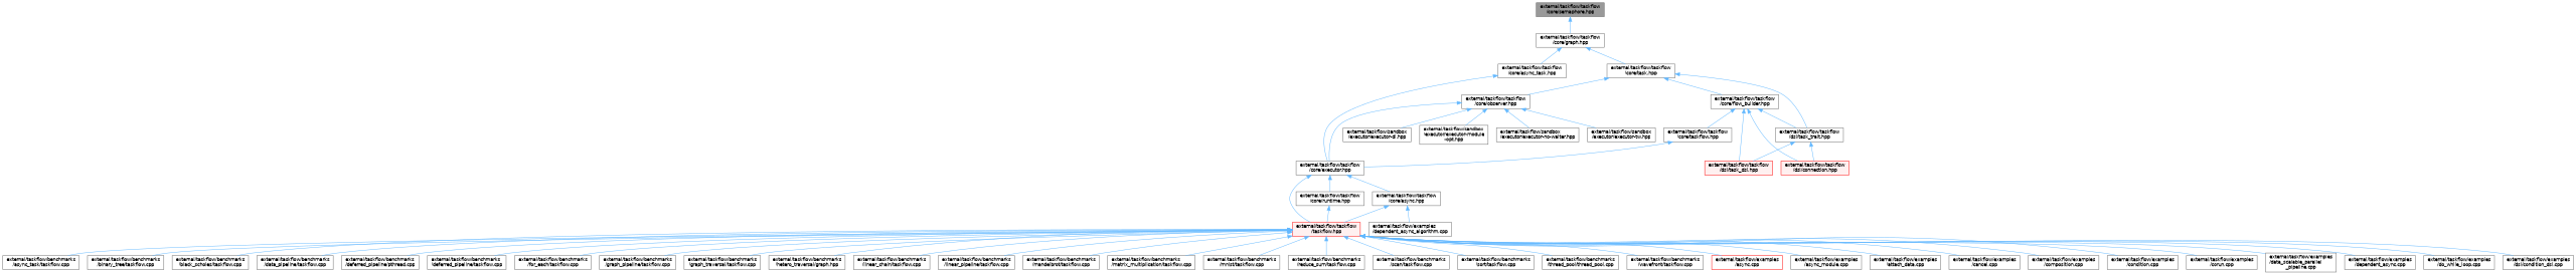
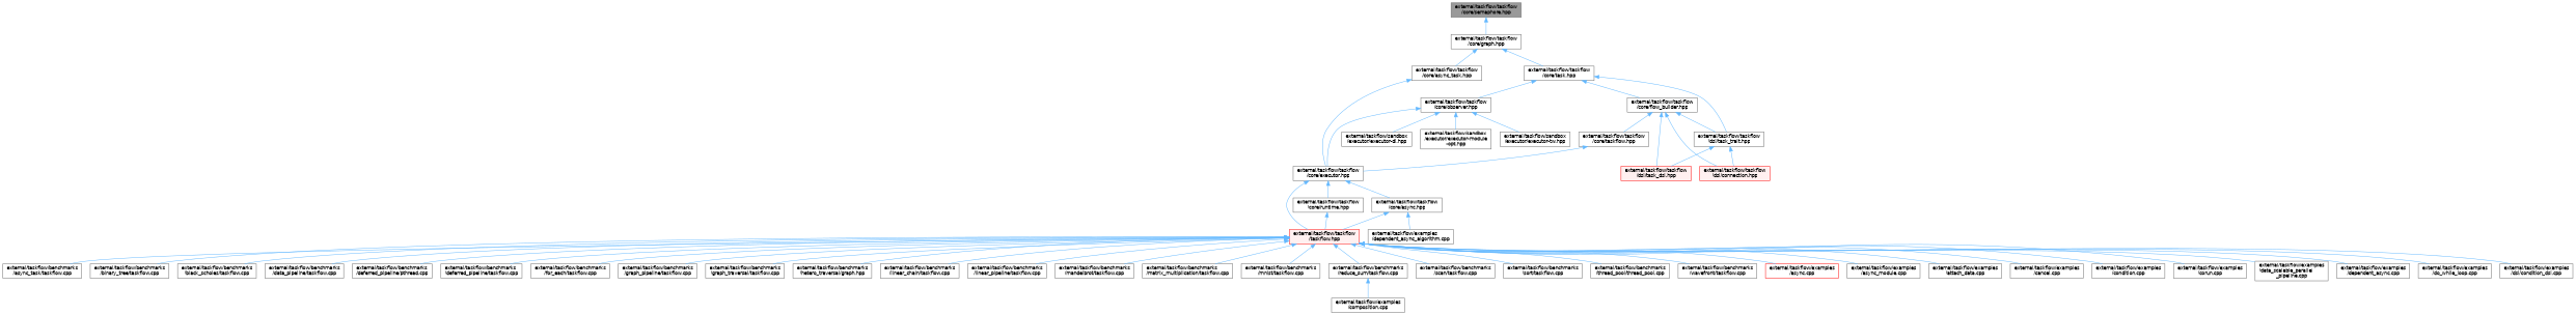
  digraph {
    node [color=grey40 fillcolor=white fontname=Helvetica fontsize=10 shape=box style=filled]
    edge [color=steelblue1 dir=back fontname=Helvetica fontsize=10 labelfontname=Helvetica labelfontsize=10 style=solid]
    n1 [color=gray40 fillcolor=grey60 fontcolor=black height=0.2 label="external/taskflow/taskflow\l/core/semaphore.hpp" width=0.4]
    n2 [height=0.2 label="external/taskflow/taskflow\l/core/graph.hpp" width=0.4]
    n3 [height=0.2 label="external/taskflow/taskflow\l/core/async_task.hpp" width=0.4]
    n4 [height=0.2 label="external/taskflow/taskflow\l/core/task.hpp" width=0.4]
    n5 [height=0.2 label="external/taskflow/taskflow\l/core/executor.hpp" width=0.4]
    n6 [height=0.2 label="external/taskflow/taskflow\l/core/flow_builder.hpp" width=0.4]
    n7 [height=0.2 label="external/taskflow/taskflow\l/dsl/task_trait.hpp" width=0.4]
    n8 [height=0.2 label="external/taskflow/taskflow\l/core/observer.hpp" width=0.4]
    n9 [height=0.2 label="external/taskflow/taskflow\l/core/async.hpp" width=0.4]
    n10 [color=red fillcolor="#FFF0F0" height=0.2 label="external/taskflow/taskflow\l/taskflow.hpp" width=0.4]
    n11 [height=0.2 label="external/taskflow/taskflow\l/core/runtime.hpp" width=0.4]
    n12 [height=0.2 label="external/taskflow/examples\l/dependent_async_algorithm.cpp" width=0.4]
    n13 [height=0.2 label="external/taskflow/benchmarks\l/async_task/taskflow.cpp" width=0.4]
    n14 [height=0.2 label="external/taskflow/benchmarks\l/binary_tree/taskflow.cpp" width=0.4]
    n15 [height=0.2 label="external/taskflow/benchmarks\l/black_scholes/taskflow.cpp" width=0.4]
    n16 [height=0.2 label="external/taskflow/benchmarks\l/data_pipeline/taskflow.cpp" width=0.4]
    n17 [height=0.2 label="external/taskflow/benchmarks\l/deferred_pipeline/pthread.cpp" width=0.4]
    n18 [height=0.2 label="external/taskflow/benchmarks\l/deferred_pipeline/taskflow.cpp" width=0.4]
    n19 [height=0.2 label="external/taskflow/benchmarks\l/for_each/taskflow.cpp" width=0.4]
    n20 [height=0.2 label="external/taskflow/benchmarks\l/graph_pipeline/taskflow.cpp" width=0.4]
    n21 [height=0.2 label="external/taskflow/benchmarks\l/graph_traversal/taskflow.cpp" width=0.4]
    n22 [height=0.2 label="external/taskflow/benchmarks\l/hetero_traversal/graph.hpp" width=0.4]
    n23 [height=0.2 label="external/taskflow/benchmarks\l/linear_chain/taskflow.cpp" width=0.4]
    n24 [height=0.2 label="external/taskflow/benchmarks\l/linear_pipeline/taskflow.cpp" width=0.4]
    n25 [height=0.2 label="external/taskflow/benchmarks\l/mandelbrot/taskflow.cpp" width=0.4]
    n26 [height=0.2 label="external/taskflow/benchmarks\l/matrix_multiplication/taskflow.cpp" width=0.4]
    n27 [height=0.2 label="external/taskflow/benchmarks\l/mnist/taskflow.cpp" width=0.4]
    n28 [height=0.2 label="external/taskflow/benchmarks\l/reduce_sum/taskflow.cpp" width=0.4]
    n29 [height=0.2 label="external/taskflow/benchmarks\l/scan/taskflow.cpp" width=0.4]
    n30 [height=0.2 label="external/taskflow/benchmarks\l/sort/taskflow.cpp" width=0.4]
    n31 [height=0.2 label="external/taskflow/benchmarks\l/thread_pool/thread_pool.cpp" width=0.4]
    n32 [height=0.2 label="external/taskflow/benchmarks\l/wavefront/taskflow.cpp" width=0.4]
    n33 [color=red height=0.2 label="external/taskflow/examples\l/async.cpp" width=0.4]
    n34 [height=0.2 label="external/taskflow/examples\l/async_module.cpp" width=0.4]
    n35 [height=0.2 label="external/taskflow/examples\l/attach_data.cpp" width=0.4]
    n36 [height=0.2 label="external/taskflow/examples\l/cancel.cpp" width=0.4]
    n37 [height=0.2 label="external/taskflow/examples\l/composition.cpp" width=0.4]
    n38 [height=0.2 label="external/taskflow/examples\l/condition.cpp" width=0.4]
    n39 [height=0.2 label="external/taskflow/examples\l/corun.cpp" width=0.4]
    n40 [height=0.2 label="external/taskflow/examples\l/data_scalable_parallel\l_pipeline.cpp" width=0.4]
    n41 [height=0.2 label="external/taskflow/examples\l/dependent_async.cpp" width=0.4]
    n42 [height=0.2 label="external/taskflow/examples\l/do_while_loop.cpp" width=0.4]
    n43 [height=0.2 label="external/taskflow/examples\l/dsl/condition_dsl.cpp" width=0.4]
    n44 [height=0.2 label="external/taskflow/taskflow\l/core/taskflow.hpp" width=0.4]
    n45 [color=red fillcolor="#FFF0F0" height=0.2 label="external/taskflow/taskflow\l/dsl/connection.hpp" width=0.4]
    n46 [color=red fillcolor="#FFF0F0" height=0.2 label="external/taskflow/taskflow\l/dsl/task_dsl.hpp" width=0.4]
    n47 [height=0.2 label="external/taskflow/sandbox\l/executor/executor-dl.hpp" width=0.4]
    n48 [height=0.2 label="external/taskflow/sandbox\l/executor/executor-module\l-opt.hpp" width=0.4]
-   n49 [height=0.2 label="external/taskflow/sandbox\l/executor/executor-no-waiter.hpp" width=0.4]
    n50 [height=0.2 label="external/taskflow/sandbox\l/executor/executor-tw.hpp" width=0.4]
    n1 -> n2
    n2 -> n3
    n2 -> n4
    n3 -> n5
    n4 -> n6
    n4 -> n7
    n4 -> n8
    n5 -> n9
    n5 -> n10
    n5 -> n11
    n6 -> n7
    n6 -> n44
    n6 -> n45
    n6 -> n46
    n7 -> n45
    n7 -> n46
    n8 -> n5
    n8 -> n47
    n8 -> n48
-   n8 -> n49
    n8 -> n50
    n9 -> n10
    n9 -> n12
    n10 -> n13
    n10 -> n14
    n10 -> n15
    n10 -> n16
    n10 -> n17
    n10 -> n18
    n10 -> n19
    n10 -> n20
    n10 -> n21
    n10 -> n22
    n10 -> n23
    n10 -> n24
    n10 -> n25
    n10 -> n26
    n10 -> n27
    n10 -> n28
    n10 -> n29
    n10 -> n30
    n10 -> n31
    n10 -> n32
    n10 -> n33
    n10 -> n34
    n10 -> n35
    n10 -> n36
-   n10 -> n37
+   n28 -> n37
    n10 -> n38
    n10 -> n39
    n10 -> n40
    n10 -> n41
    n10 -> n42
    n10 -> n43
    n11 -> n10
    n44 -> n5
  }
